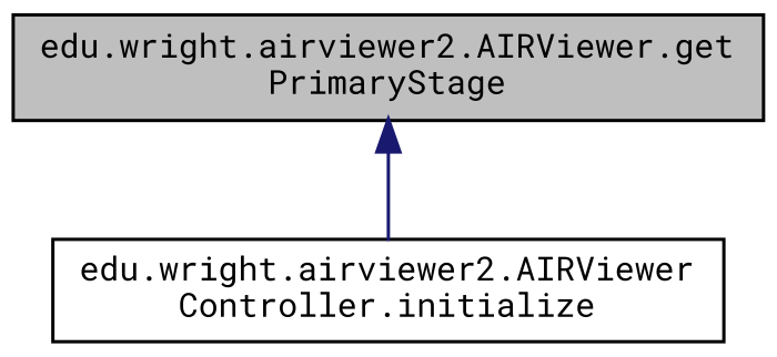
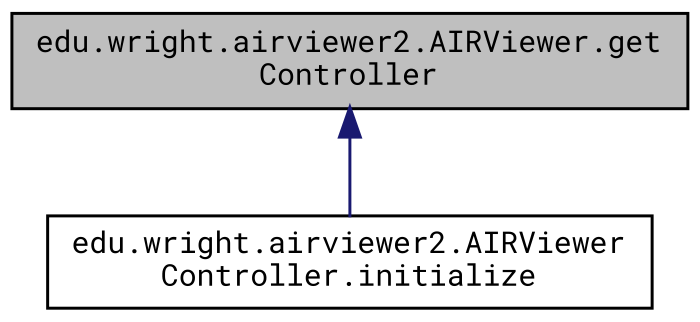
  digraph {
    rankdir=TB
    fontname="Roboto Mono"
    node [color=black fontname="Roboto Mono" fontsize=10 shape=record style=filled]
-   n1 [fillcolor=grey75 fontcolor=black height=0.2 label="edu.wright.airviewer2.AIRViewer.get\lPrimaryStage" width=0.4]
+   n1 [fillcolor=grey75 fontcolor=black height=0.2 label="edu.wright.airviewer2.AIRViewer.get\lController" width=0.4]
    n2 [fillcolor=white height=0.2 label="edu.wright.airviewer2.AIRViewer\lController.initialize" width=0.4]
    n1 -> n2 [color=midnightblue dir=back fontname="Roboto Mono" fontsize=10 labelfontname=Helvetica labelfontsize=10 style=solid]
  }
